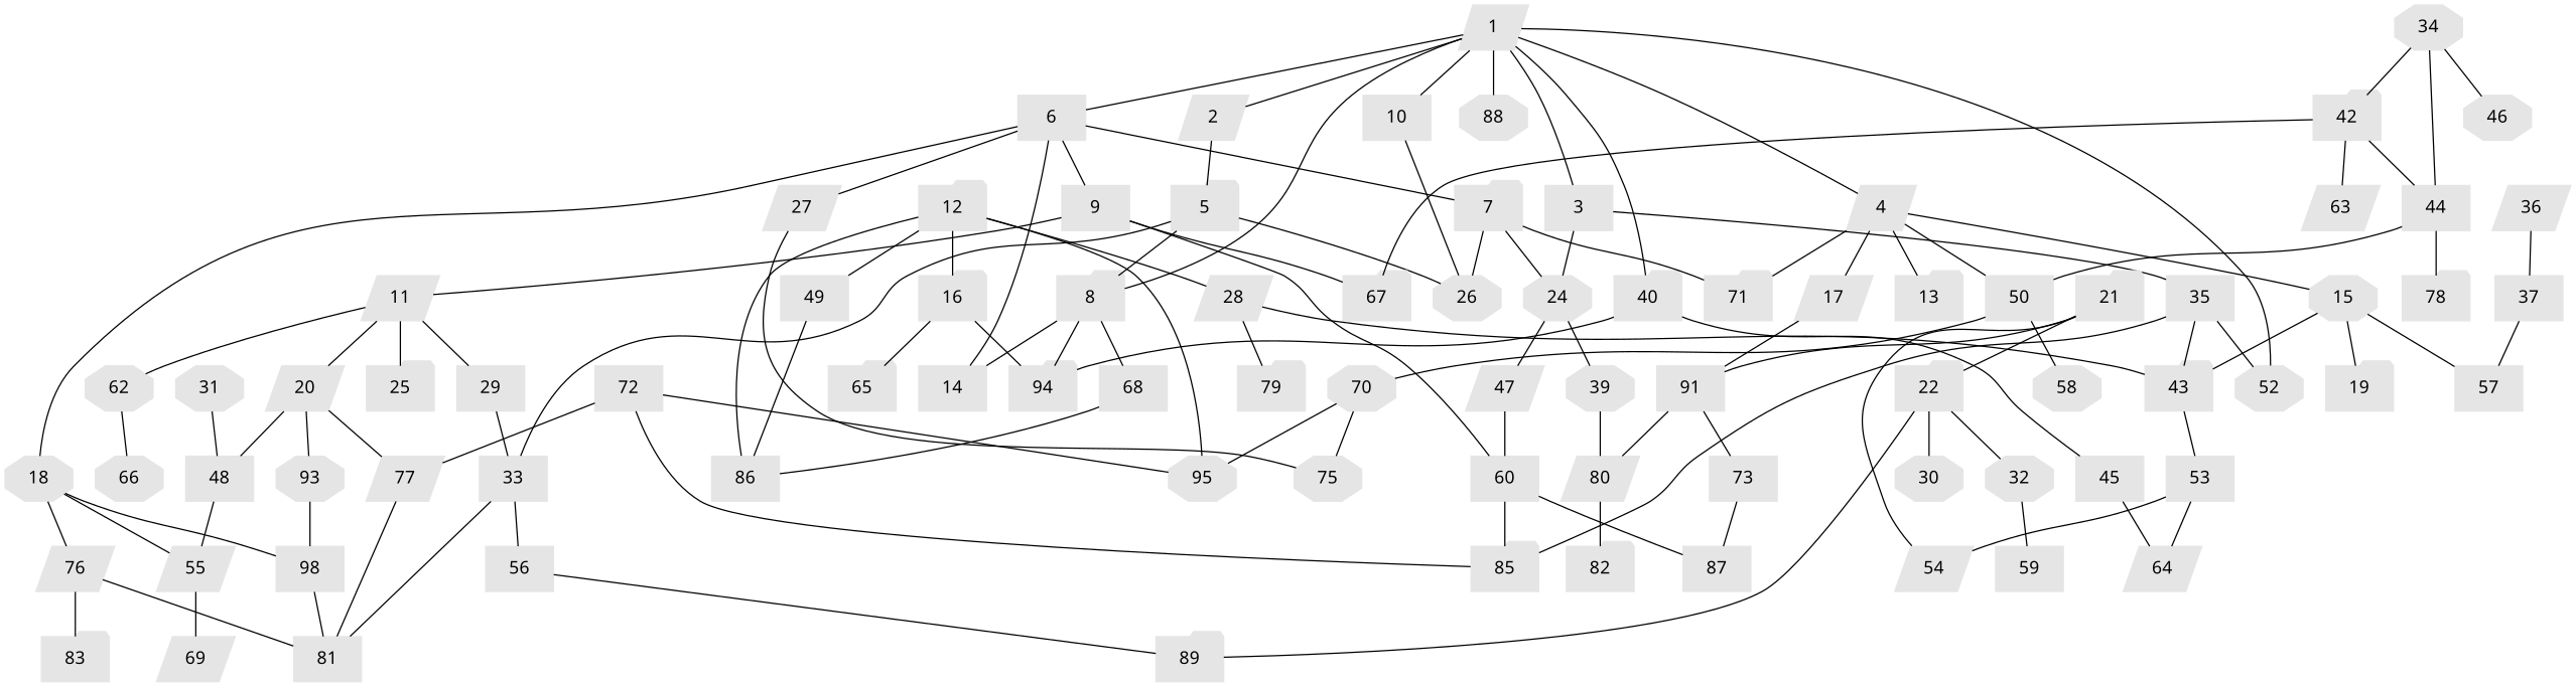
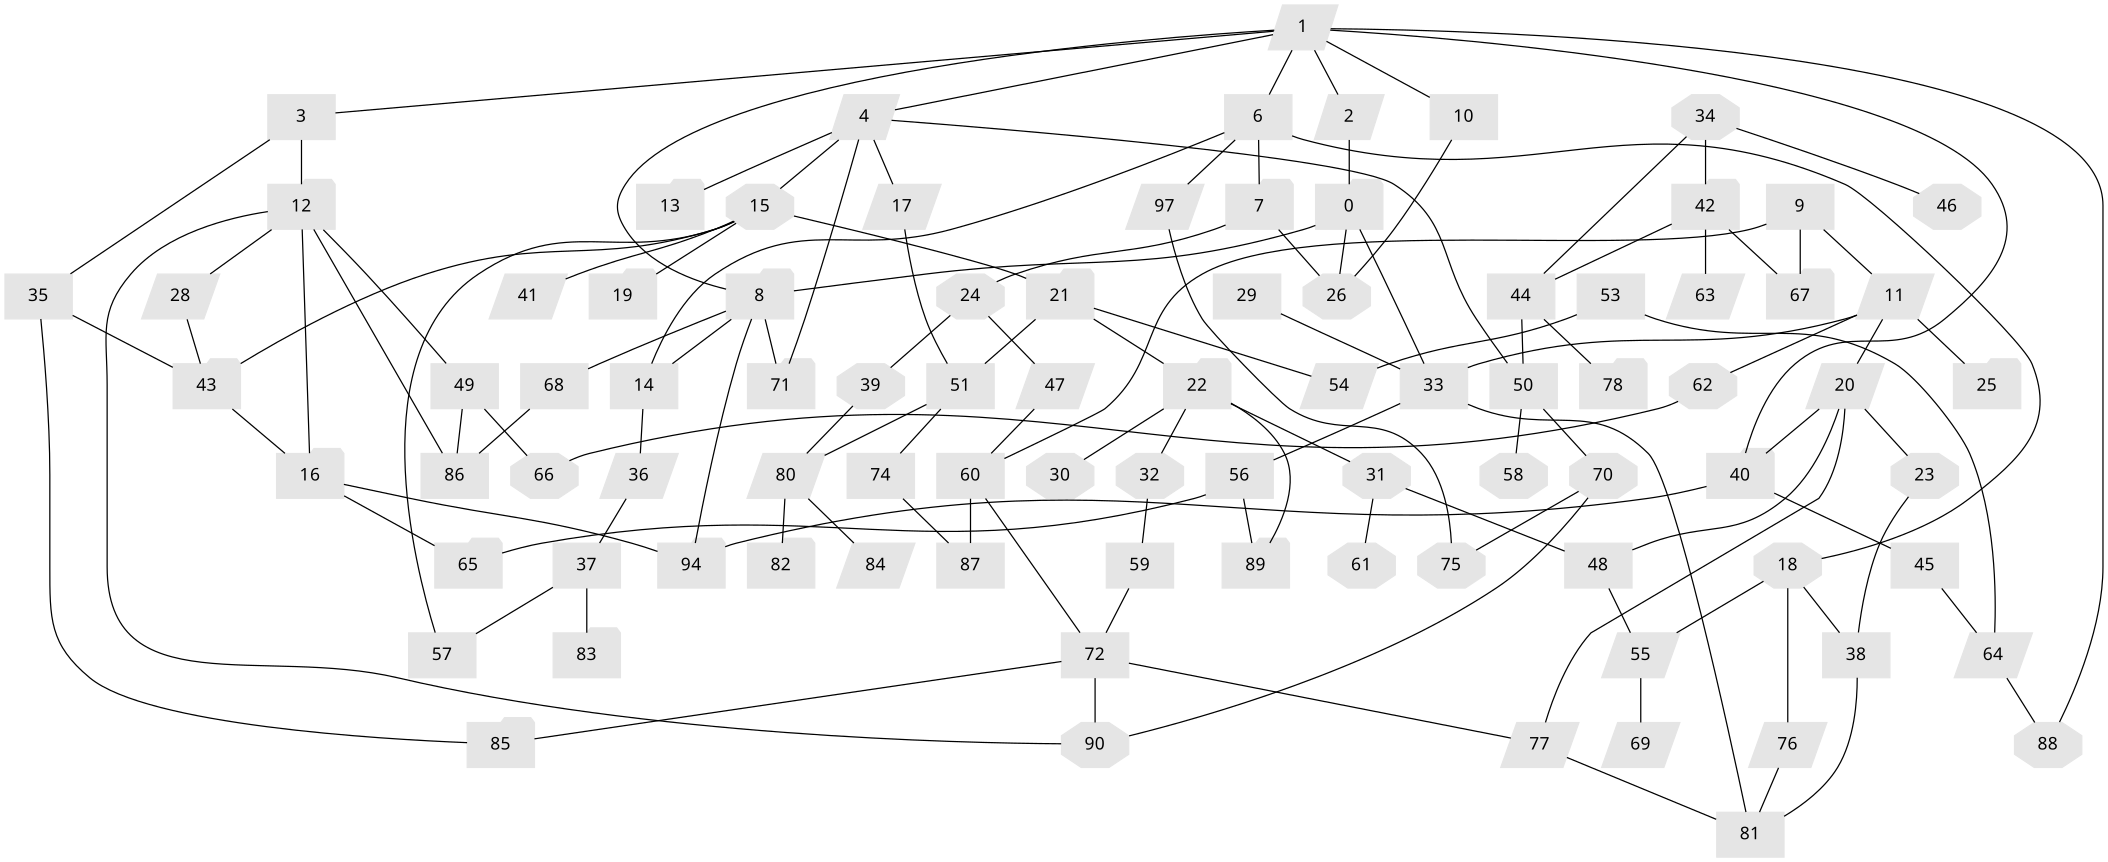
  graph {
    fontname="Noto Sans"
    node [color=gray90 fontname="Noto Sans" shape=box style=filled]
    edge [fontname="Noto Sans"]
    1 [shape=parallelogram]
    2 [shape=parallelogram]
    3
    4 [shape=parallelogram]
    6
    8 [shape=folder]
    10
    40 [shape=folder]
-   52 [shape=octagon]
    88 [shape=octagon]
-   5 [shape=folder]
+   5 [shape=folder label=0]
    12 [shape=folder]
    35
    13 [shape=folder]
    15 [shape=octagon]
    17 [shape=parallelogram]
    50
    71 [shape=folder]
    7 [shape=folder]
    9
    14
    18 [shape=octagon]
-   27 [shape=parallelogram]
+   27 [shape=parallelogram label=97]
    68
    n25 [label=94 shape=folder]
    26 [shape=octagon]
    45
    33
    16 [shape=folder]
    28 [shape=parallelogram]
    49
    86
-   90 [shape=octagon label=95]
+   90 [shape=octagon]
    43 [shape=folder]
    85 [shape=folder]
    19 [shape=folder]
    21 [shape=folder]
+   41 [shape=parallelogram]
    57
-   51 [label=91]
+   51
    58 [shape=octagon]
    70 [shape=octagon]
    56
    81
    24 [shape=octagon]
    11 [shape=parallelogram]
    60
    67 [shape=folder]
    36 [shape=parallelogram]
-   38 [label=98]
+   38
    55 [shape=parallelogram]
    76 [shape=parallelogram]
    75 [shape=octagon]
    39 [shape=octagon]
    47 [shape=parallelogram]
    20 [shape=parallelogram]
    25 [shape=folder]
    29
    62 [shape=octagon]
    72
    87
    34 [shape=octagon]
    42 [shape=folder]
    44
    46 [shape=octagon]
-   23 [shape=octagon label=93]
+   23 [shape=octagon]
    48
    77 [shape=parallelogram]
    66 [shape=octagon]
    65 [shape=folder]
-   79 [shape=folder]
    37
    22 [shape=folder]
    54 [shape=parallelogram]
    53
    80 [shape=parallelogram]
-   73
+   73 [label=74]
    69 [shape=parallelogram]
    83 [shape=folder]
    30 [shape=octagon]
    31 [shape=octagon]
    32 [shape=octagon]
    89 [shape=folder]
+   61 [shape=octagon]
    59
    63 [shape=parallelogram]
    78 [shape=folder]
    82 [shape=folder]
+   84 [shape=parallelogram]
    64 [shape=parallelogram]
    1 -- 2
    1 -- 3
    1 -- 4
    1 -- 6
    1 -- 8
    1 -- 10
    1 -- 40
-   1 -- 52
    1 -- 88
    2 -- 5
-   3 -- 24
+   3 -- 12
    3 -- 35
    4 -- 13
    4 -- 15
    4 -- 17
    4 -- 50
    4 -- 71
    6 -- 7
-   6 -- 9
    6 -- 14
    6 -- 18
    6 -- 27
-   7 -- 71
+   8 -- 71
    8 -- 14
    8 -- 68
    8 -- n25
    10 -- 26
    40 -- n25
    40 -- 45
    5 -- 8
    5 -- 26
    5 -- 33
    12 -- 16
    12 -- 28
    12 -- 49
    12 -- 86
    12 -- 90
-   35 -- 52
    35 -- 43
    35 -- 85
    15 -- 43
    15 -- 19
+   15 -- 21
+   15 -- 41
    15 -- 57
    17 -- 51
    50 -- 58
    50 -- 70
    7 -- 26
    7 -- 24
    9 -- 11
    9 -- 60
    9 -- 67
+   14 -- 36
    18 -- 38
    18 -- 55
    18 -- 76
    27 -- 75
    68 -- 86
    45 -- 64
    33 -- 56
    33 -- 81
    16 -- n25
    16 -- 65
    28 -- 43
-   28 -- 79
    49 -- 86
-   43 -- 53
+   49 -- 66
+   43 -- 16
    21 -- 51
    21 -- 22
    21 -- 54
    51 -- 80
    51 -- 73
    70 -- 90
    70 -- 75
+   56 -- 65
    56 -- 89
    24 -- 39
    24 -- 47
    11 -- 20
    11 -- 25
-   11 -- 29
+   11 -- 33
    11 -- 62
-   60 -- 85
+   60 -- 72
    60 -- 87
    36 -- 37
    38 -- 81
    55 -- 69
    76 -- 81
-   76 -- 83
+   37 -- 83
    39 -- 80
    47 -- 60
+   20 -- 40
    20 -- 23
    20 -- 48
    20 -- 77
    29 -- 33
    62 -- 66
    72 -- 90
    72 -- 85
    72 -- 77
    34 -- 42
    34 -- 44
    34 -- 46
    42 -- 67
    42 -- 44
    42 -- 63
    44 -- 50
    44 -- 78
    23 -- 38
    48 -- 55
    77 -- 81
    37 -- 57
    22 -- 30
+   22 -- 31
    22 -- 32
    22 -- 89
    53 -- 54
    53 -- 64
    80 -- 82
+   80 -- 84
    73 -- 87
    31 -- 48
+   31 -- 61
    32 -- 59
+   59 -- 72
+   64 -- 88
  }
